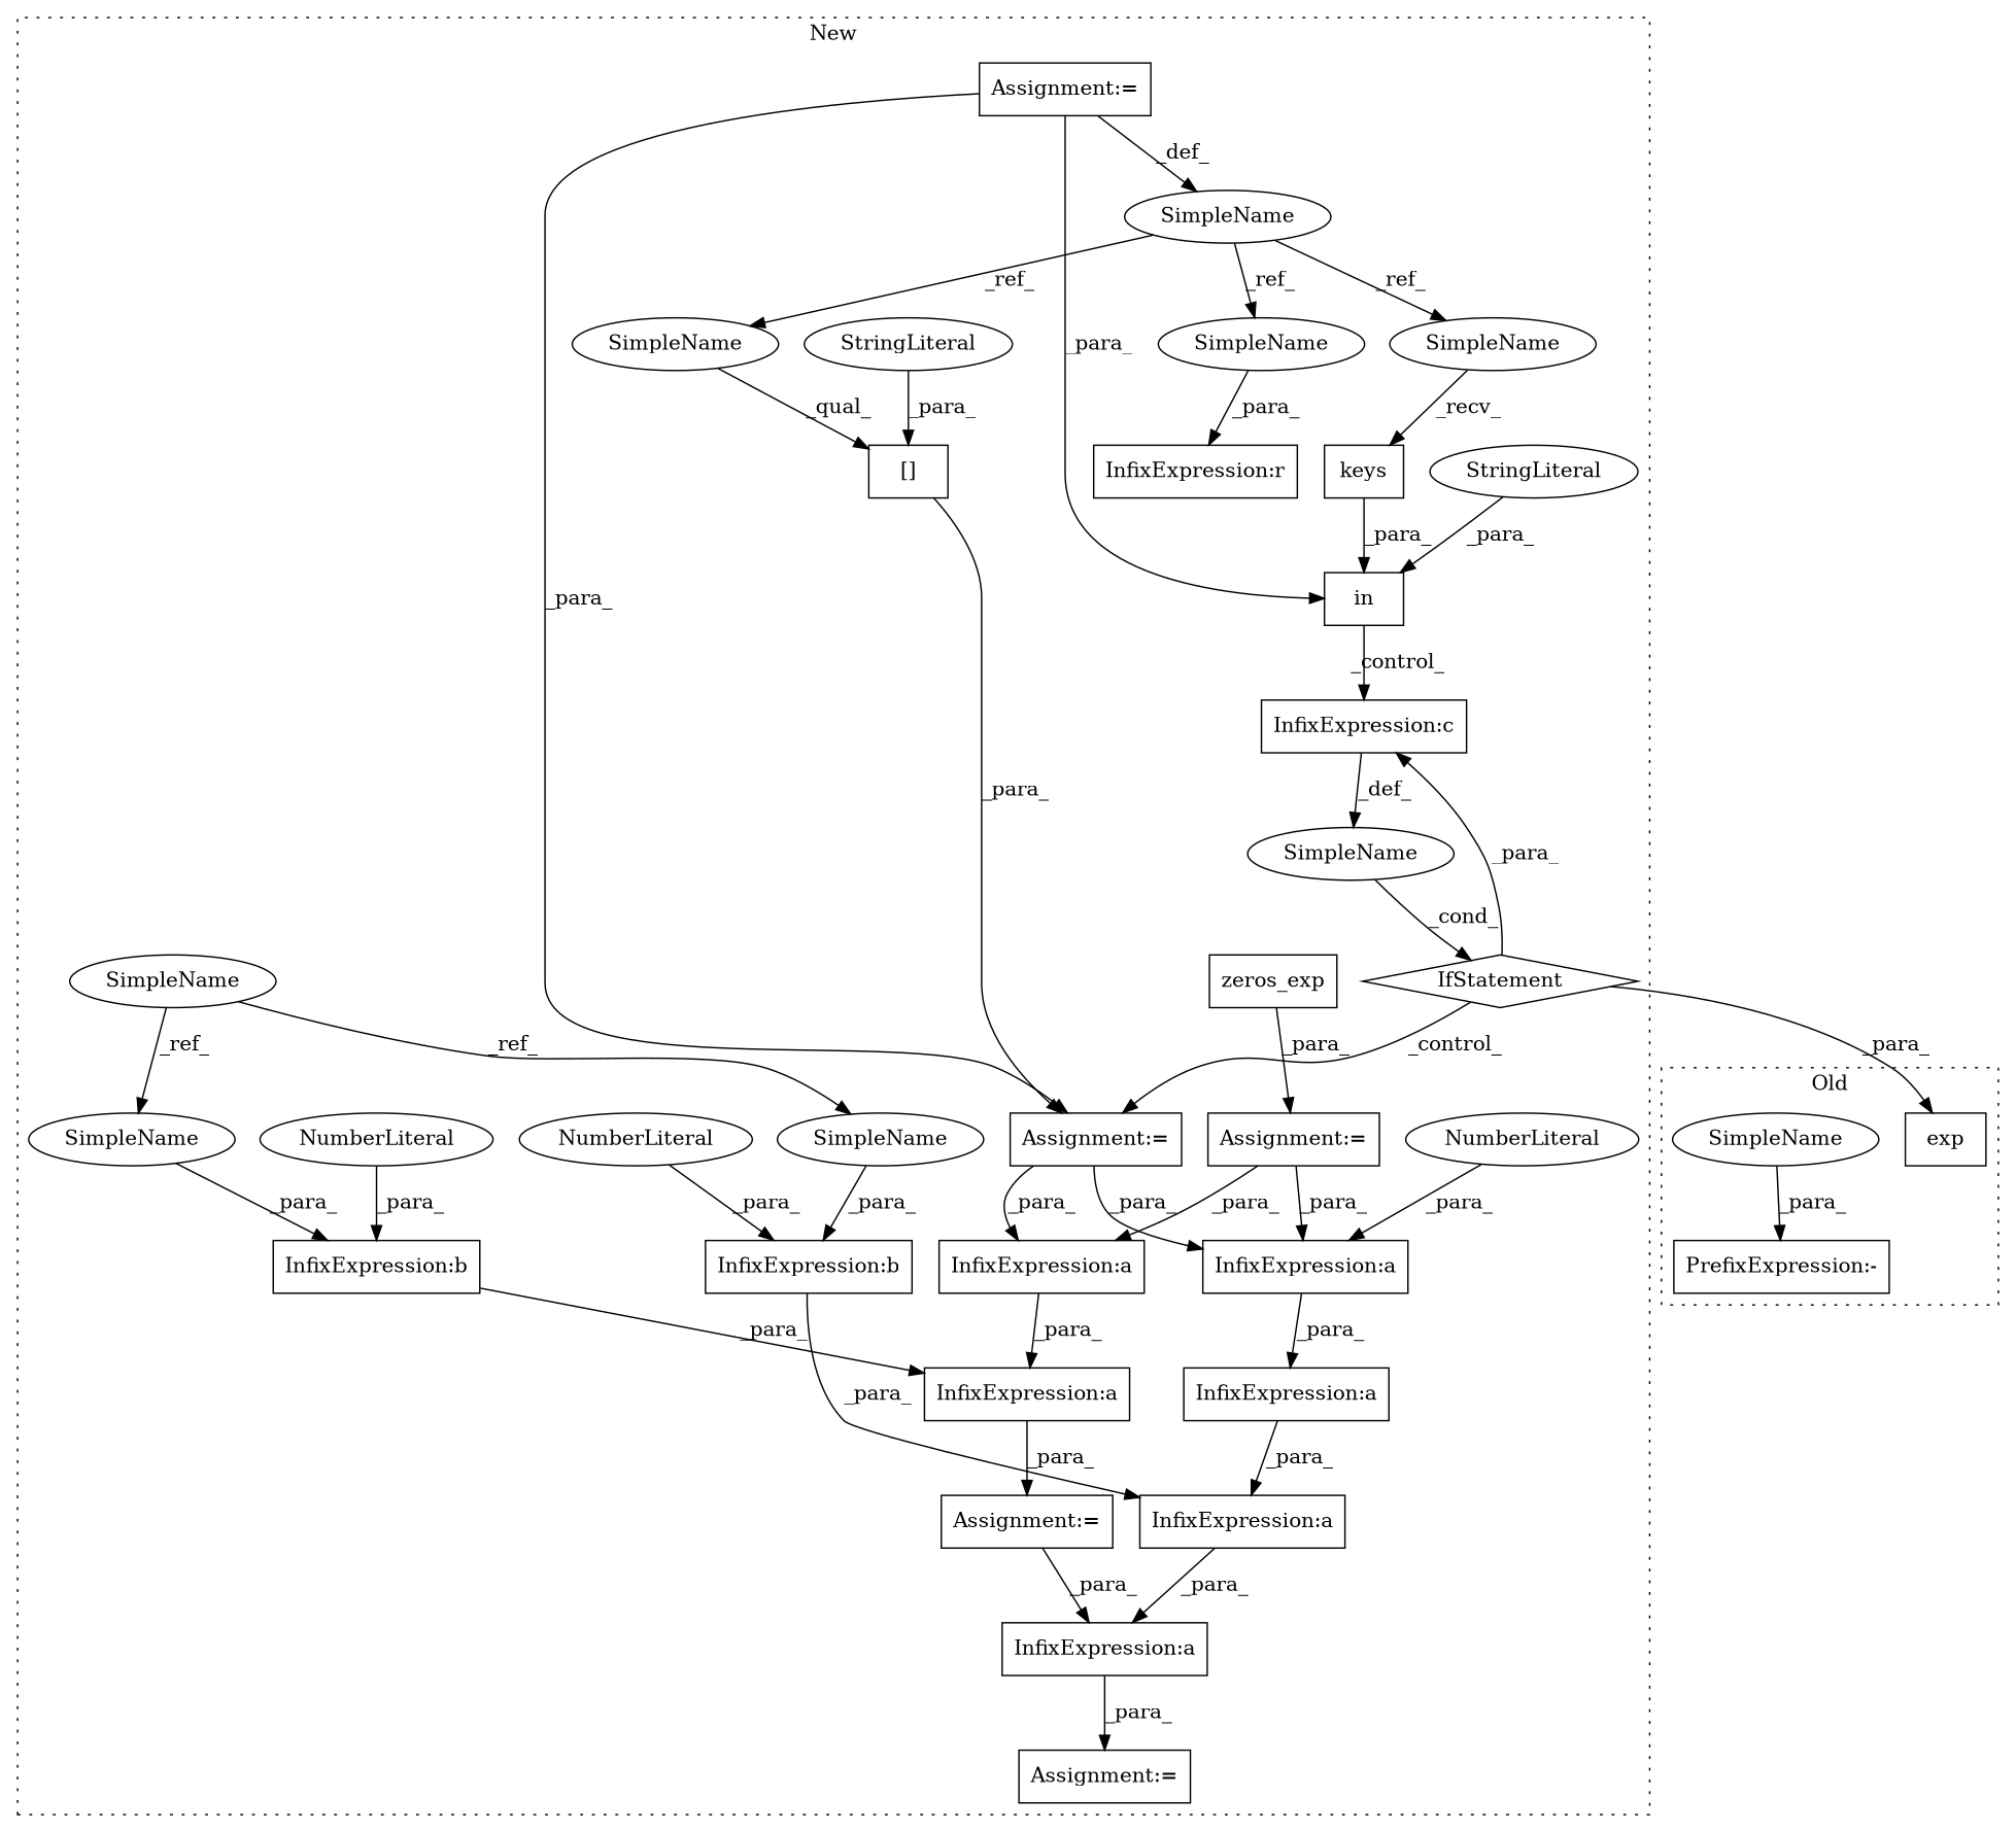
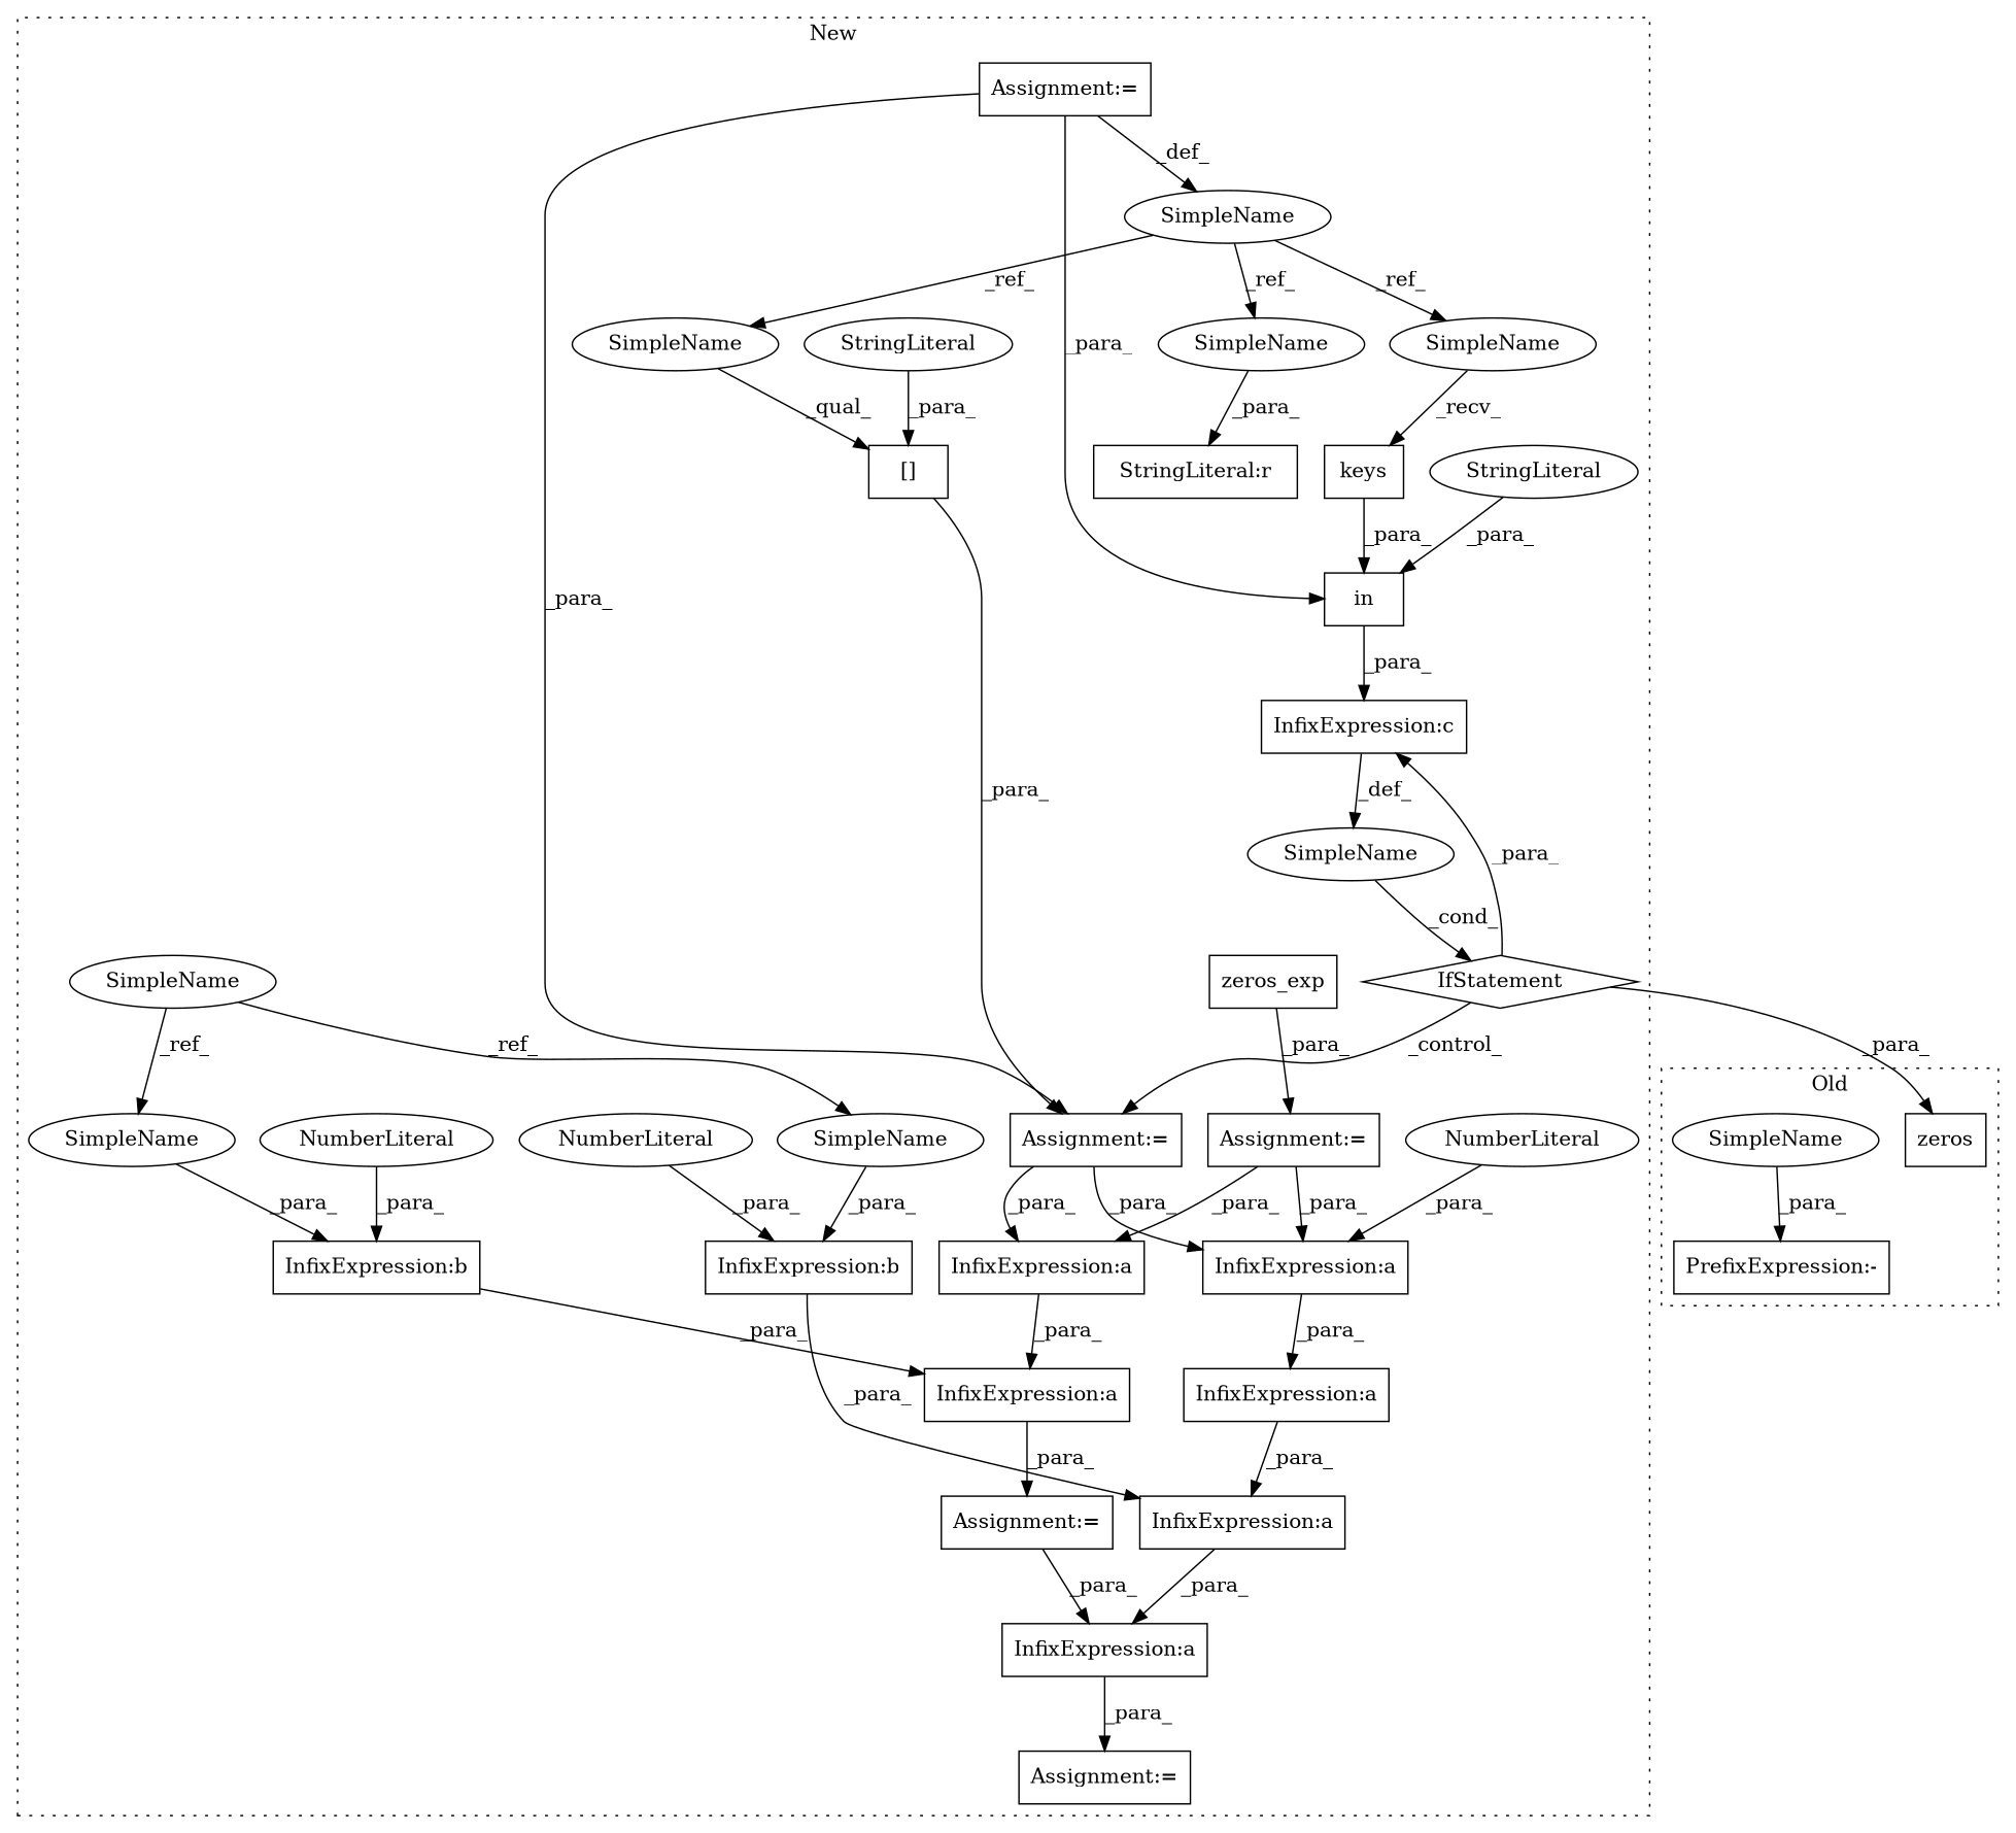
  digraph {
    node [a=27 l=3 s=4494 shape=box]
    n1 [a=32 l="11,1" label=zeros_exp s="4518,4530"]
    n2 [label="InfixExpression:a" s=4744]
    n3 [label="InfixExpression:a" s=4833]
    n4 [label="InfixExpression:a" s=4708]
    n5 [label="InfixExpression:a" s=4665]
    n6 [a=7 l=10 label="Assignment:="]
    n7 [a=32 l=6 label=keys s=4595]
    n8 [a=42 l=10 label=SimpleName shape=ellipse]
-   n9 [l=4 label="InfixExpression:r" s=4552]
+   n9 [l=4 label="StringLiteral:r" s=4552]
    n10 [a=2 l="11,1" label="[]" s="4614,4635"]
    n11 [l=4 label="InfixExpression:c" s=4561]
    n12 [a=105 l=31 label=in s=4570]
    n13 [a=45 l=10 label=StringLiteral s=4570 shape=ellipse]
    n14 [a=45 l=10 label=StringLiteral s=4625 shape=ellipse]
    n15 [a=25 l="4,2" label=IfStatement s="4537,4602" shape=diamond]
    n16 [a=42 label=SimpleName shape=ellipse l="" s=""]
    n17 [a=7 l=1 label="Assignment:=" s=4613]
    n18 [a=7 l=1 label="Assignment:=" s=4511]
    n19 [a=7 l=1 label="Assignment:=" s=4821]
    n20 [a=34 l=1 label=NumberLiteral s=4664 shape=ellipse]
    n21 [label="InfixExpression:b" s=4718]
    n22 [a=34 l=1 label=NumberLiteral s=4721 shape=ellipse]
    n23 [a=7 l=1 label="Assignment:=" s=4738]
    n24 [label="InfixExpression:a" s=4782]
    n25 [label="InfixExpression:b" s=4792]
    n26 [a=34 l=1 label=NumberLiteral s=4795 shape=ellipse]
    n27 [a=42 l=6 label=SimpleName s=4376 shape=ellipse]
    n28 [label="InfixExpression:a" s=4670]
    n29 [a=42 l=10 label=SimpleName s=4542 shape=ellipse]
    n30 [a=42 l=10 label=SimpleName s=4584 shape=ellipse]
    n31 [a=42 l=10 label=SimpleName s=4614 shape=ellipse]
    n32 [a=42 l=6 label=SimpleName s=4786 shape=ellipse]
    n33 [a=42 l=6 label=SimpleName s=4712 shape=ellipse]
-   n34 [a=32 l="4,1" label=exp s="2532,2543"]
+   n34 [a=32 l="4,1" label=zeros s="2532,2543"]
    n35 [a=38 l=1 label="PrefixExpression:-" s=2536]
    n36 [a=42 l=6 label=SimpleName s=2537 shape=ellipse]
    subgraph cluster_1 {
      label=New
      style=dotted
      n1
      n2
      n3
      n4
      n5
      n6
      n7
      n8
      n9
      n10
      n11
      n12
      n13
      n14
      n15
      n16
      n17
      n18
      n19
      n20
      n21
      n22
      n23
      n24
      n25
      n26
      n27
      n28
      n29
      n30
      n31
      n32
      n33
    }
    subgraph cluster_2 {
      label=Old
      style=dotted
      n34
      n35
      n36
    }
    n1 -> n18 [label=_para_]
    n2 -> n24 [label=_para_]
    n3 -> n19 [label=_para_]
    n4 -> n3 [label=_para_]
    n5 -> n28 [label=_para_]
    n6 -> n8 [label=_def_]
    n6 -> n12 [label=_para_]
    n6 -> n17 [label=_para_]
    n7 -> n12 [label=_para_]
    n8 -> n29 [label=_ref_]
    n8 -> n30 [label=_ref_]
    n8 -> n31 [label=_ref_]
    n10 -> n17 [label=_para_]
    n11 -> n16 [label=_def_]
-   n12 -> n11 [label=_control_]
+   n12 -> n11 [label=_para_]
    n13 -> n12 [label=_para_]
    n14 -> n10 [label=_para_]
    n15 -> n11 [label=_para_]
    n15 -> n17 [label=_control_]
    n15 -> n34 [label=_para_]
    n16 -> n15 [label=_cond_]
    n17 -> n2 [label=_para_]
    n17 -> n5 [label=_para_]
    n18 -> n2 [label=_para_]
    n18 -> n5 [label=_para_]
    n20 -> n5 [label=_para_]
    n21 -> n4 [label=_para_]
    n22 -> n21 [label=_para_]
    n23 -> n3 [label=_para_]
    n24 -> n23 [label=_para_]
    n25 -> n24 [label=_para_]
    n26 -> n25 [label=_para_]
    n27 -> n32 [label=_ref_]
    n27 -> n33 [label=_ref_]
    n28 -> n4 [label=_para_]
    n29 -> n9 [label=_para_]
    n30 -> n7 [label=_recv_]
    n31 -> n10 [label=_qual_]
    n32 -> n25 [label=_para_]
    n33 -> n21 [label=_para_]
    n36 -> n35 [label=_para_]
  }
